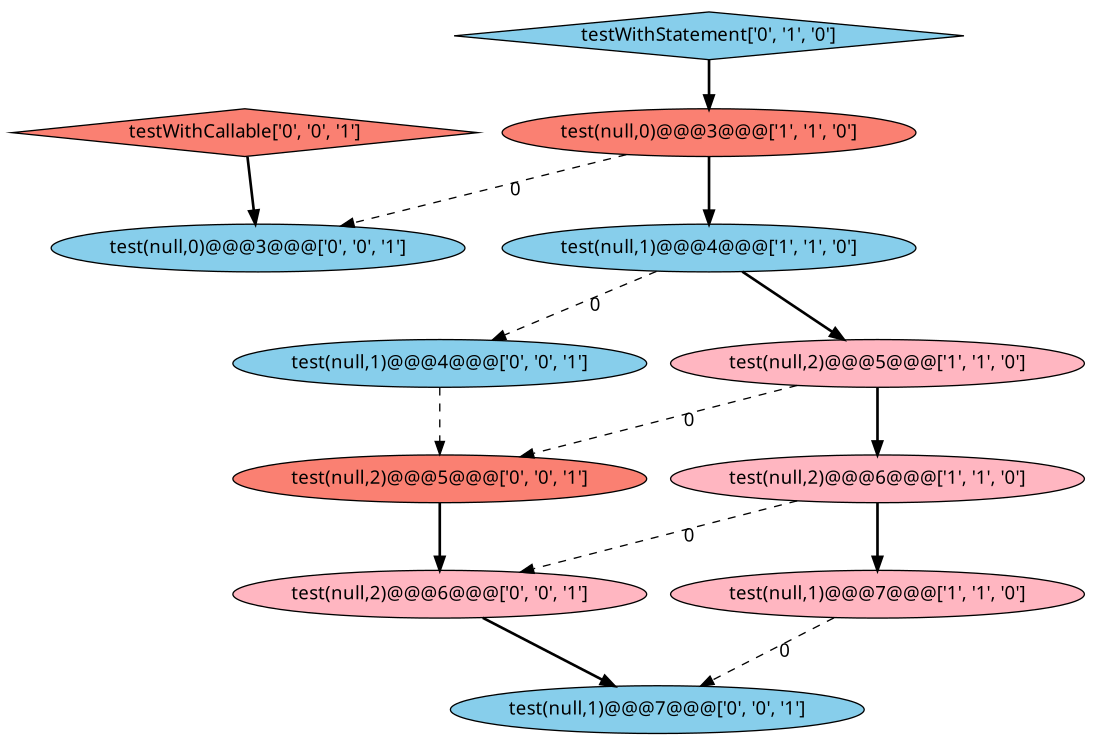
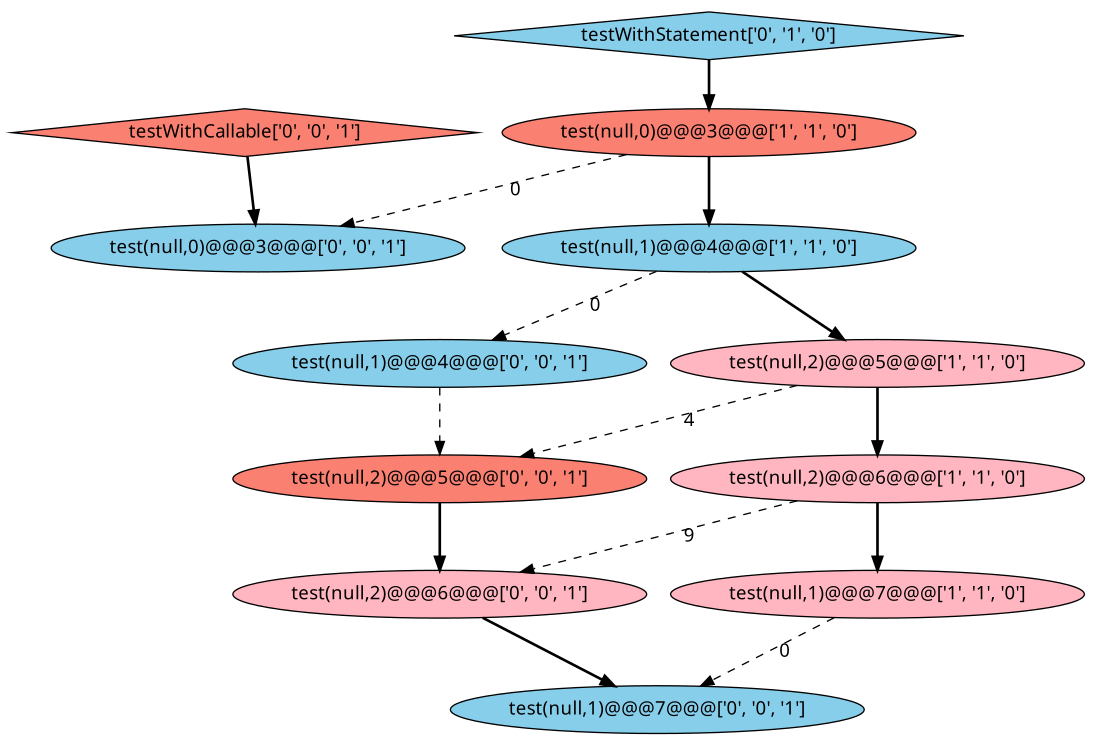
  digraph {
    fontname="Noto Sans"
    node [fillcolor=skyblue fontname="Noto Sans" shape=ellipse style=filled]
    edge [fontname="Noto Sans" style=bold]
    n1 [label="test(null,1)@@@4@@@['0', '0', '1']"]
    n2 [fillcolor=salmon label="test(null,2)@@@5@@@['0', '0', '1']"]
    n3 [fillcolor=lightpink label="test(null,2)@@@6@@@['0', '0', '1']"]
    n4 [label="test(null,0)@@@3@@@['0', '0', '1']"]
    n5 [fillcolor=salmon label="test(null,0)@@@3@@@['1', '1', '0']"]
    n6 [label="test(null,1)@@@4@@@['1', '1', '0']"]
    n7 [fillcolor=lightpink label="test(null,2)@@@5@@@['1', '1', '0']"]
    n8 [label="testWithStatement['0', '1', '0']" shape=diamond]
    n9 [label="test(null,1)@@@7@@@['0', '0', '1']"]
    n10 [fillcolor=salmon label="testWithCallable['0', '0', '1']" shape=diamond]
    n11 [fillcolor=lightpink label="test(null,2)@@@6@@@['1', '1', '0']"]
    n12 [fillcolor=lightpink label="test(null,1)@@@7@@@['1', '1', '0']"]
    n1 -> n2 [style=dashed]
    n2 -> n3
    n3 -> n9
    n5 -> n4 [label=0 style=dashed]
    n5 -> n6
    n6 -> n1 [label=0 style=dashed]
    n6 -> n7
-   n7 -> n2 [label=0 style=dashed]
+   n7 -> n2 [label=4 style=dashed]
    n7 -> n11
    n8 -> n5
    n10 -> n4
-   n11 -> n3 [label=0 style=dashed]
+   n11 -> n3 [label=9 style=dashed]
    n11 -> n12
    n12 -> n9 [label=0 style=dashed]
  }
